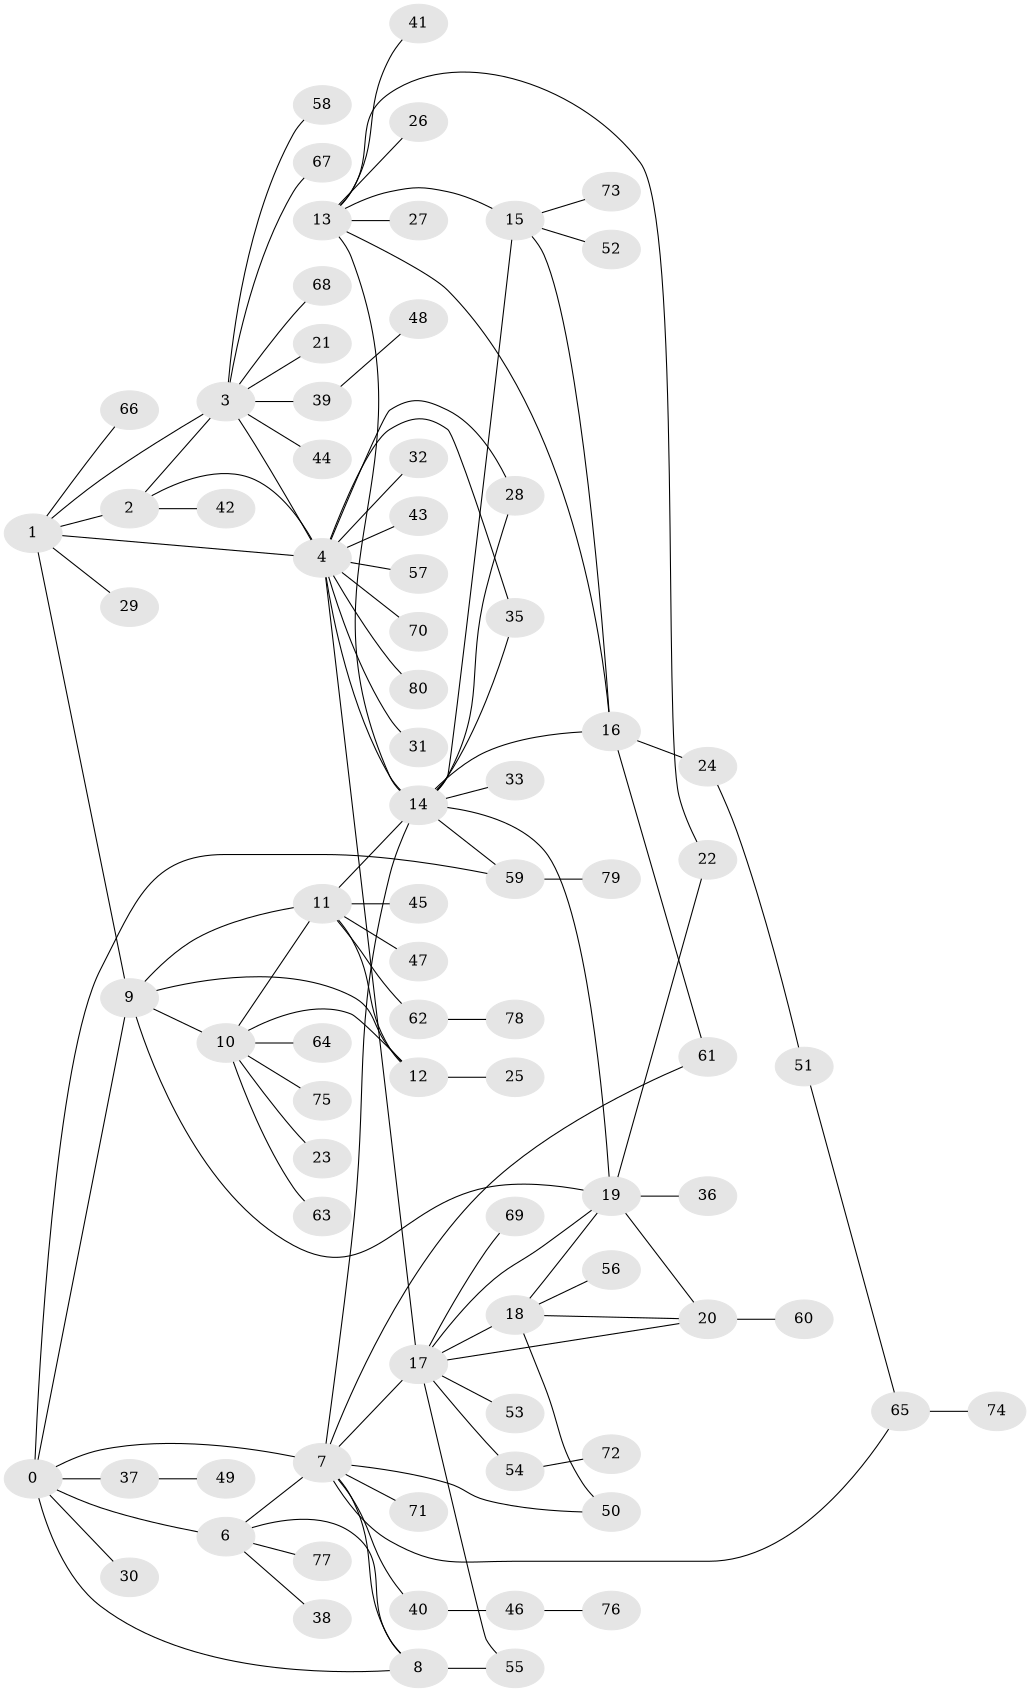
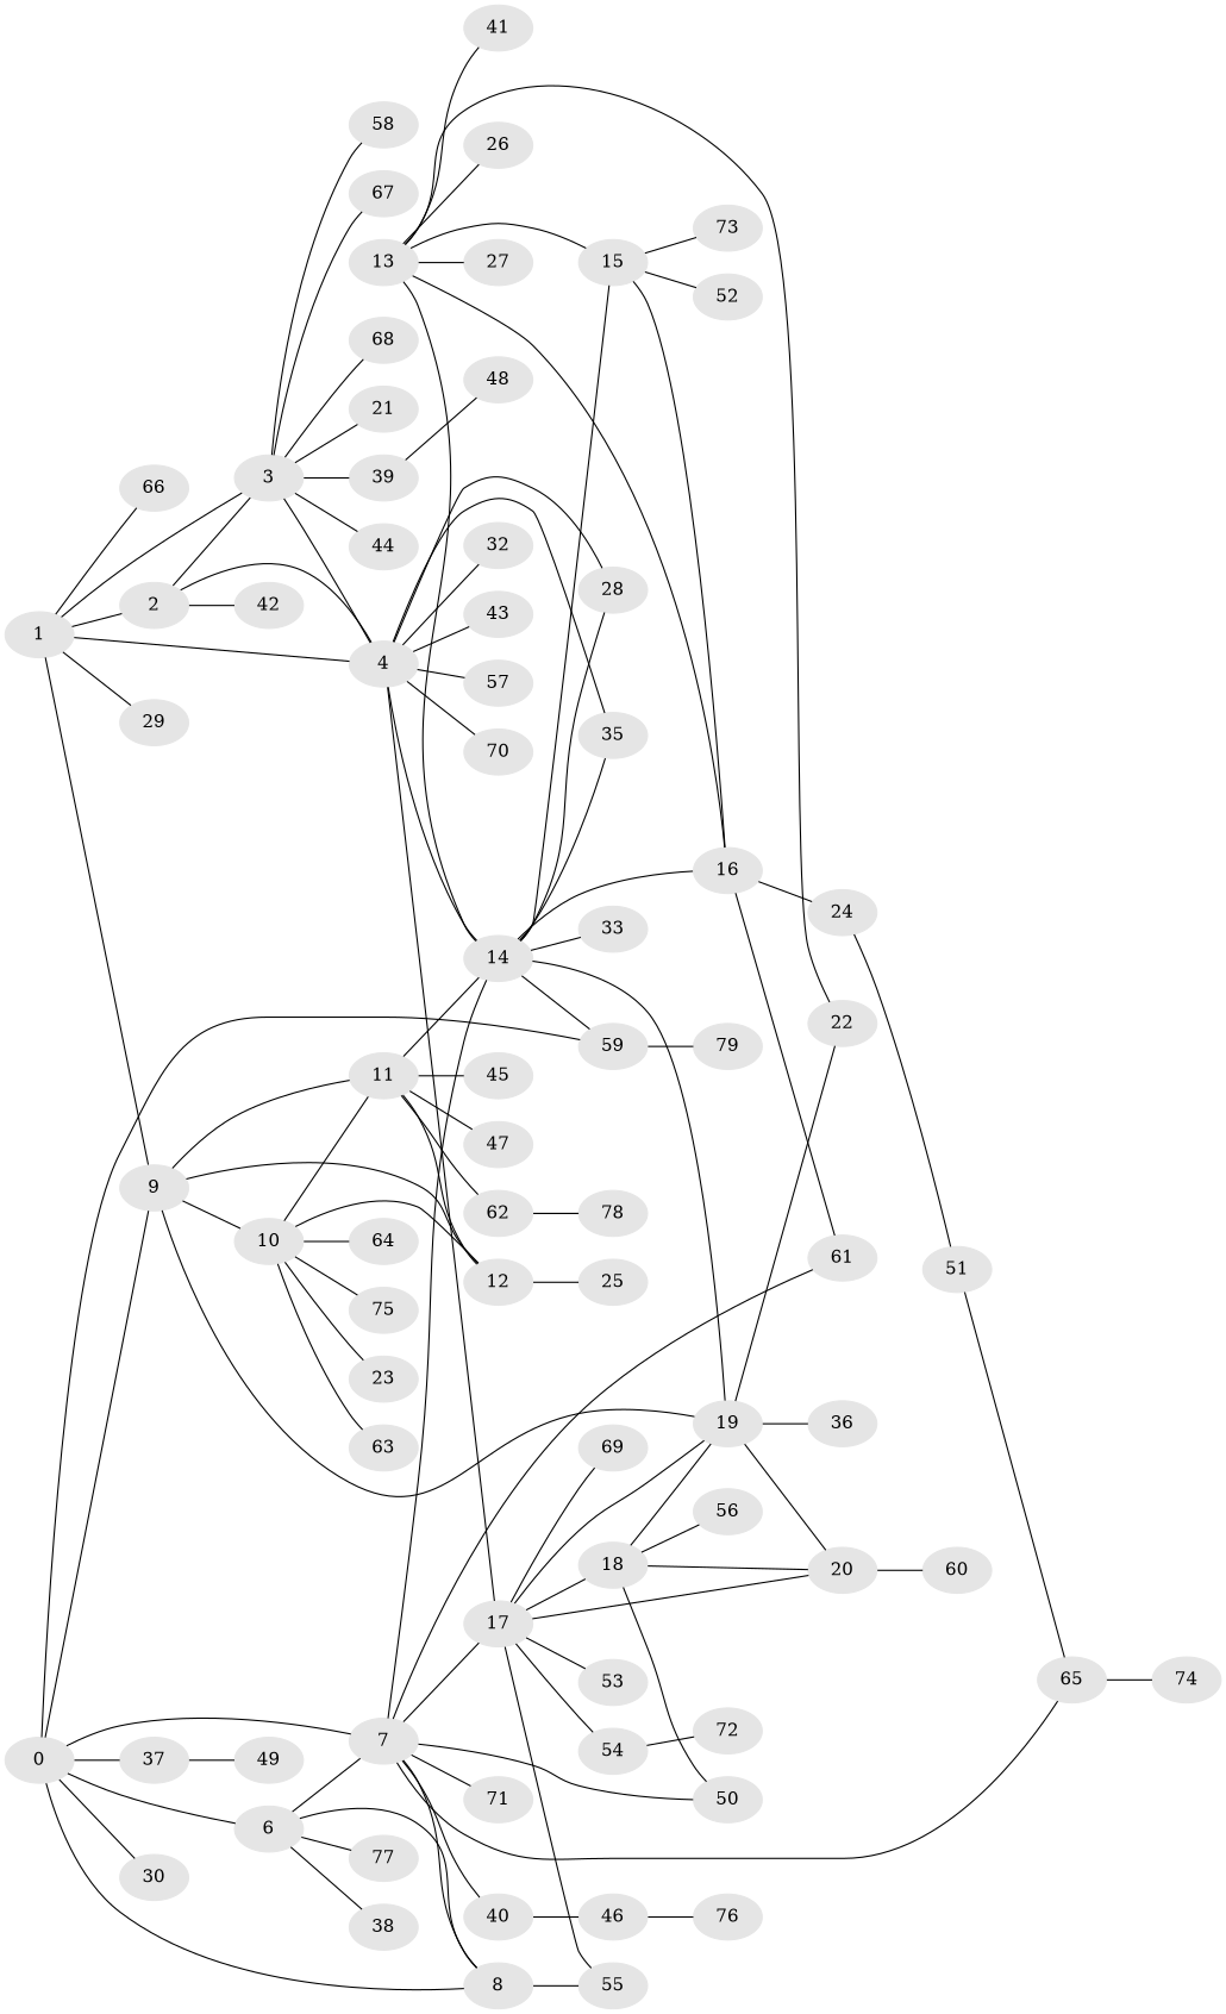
  graph {
    rankdir=LR
    node [color=gray90 style=filled]
    1
    2
    3
    4
    9
    29
    66
    42
    21
    39
    44
    58
    67
    68
    14
    17
    28
-   31
    32
    35
    43
    57
    70
-   80
    10
    11
    12
    19
    7
    8
    40
    50
    61
    65
    71
    48
    59
    15
    16
    33
    55
    18
    20
    53
    54
    69
    n47 [label=0]
    6
    30
    37
    38
    77
    49
    79
    46
    74
    23
    63
    64
    75
    45
    47
    62
    25
    22
    36
    78
    13
    26
    27
    41
    52
    73
    24
    51
    56
    60
    72
    76
    1 -- 2
    1 -- 3
    1 -- 4
    1 -- 9
    1 -- 29
    1 -- 66
    2 -- 3
    2 -- 4
    2 -- 42
    3 -- 4
    3 -- 21
    3 -- 39
    3 -- 44
    3 -- 58
    3 -- 67
    3 -- 68
    4 -- 14
    4 -- 17
    4 -- 28
-   4 -- 31
    4 -- 32
    4 -- 35
    4 -- 43
    4 -- 57
    4 -- 70
-   4 -- 80
    9 -- 10
    9 -- 11
    9 -- 12
    9 -- 19
    39 -- 48
    14 -- 28
    14 -- 35
    14 -- 19
    14 -- 59
    14 -- 15
    14 -- 16
    14 -- 33
    17 -- 19
    17 -- 55
    17 -- 18
    17 -- 20
    17 -- 53
    17 -- 54
    17 -- 69
    10 -- 11
    10 -- 12
    10 -- 23
    10 -- 63
    10 -- 64
    10 -- 75
    11 -- 14
    11 -- 12
    11 -- 45
    11 -- 47
    11 -- 62
    12 -- 25
    19 -- 20
    19 -- 22
    19 -- 36
    7 -- 14
    7 -- 17
    7 -- 8
    7 -- 40
    7 -- 50
    7 -- 61
    7 -- 65
    7 -- 71
    8 -- 55
    40 -- 46
    65 -- 74
    59 -- 79
    15 -- 16
    15 -- 52
    15 -- 73
    16 -- 61
    16 -- 24
    18 -- 19
    18 -- 50
    18 -- 20
    18 -- 56
    20 -- 60
    54 -- 72
    n47 -- 9
    n47 -- 7
    n47 -- 8
    n47 -- 59
    n47 -- 6
    n47 -- 30
    n47 -- 37
    6 -- 7
    6 -- 8
    6 -- 38
    6 -- 77
    37 -- 49
    46 -- 76
    62 -- 78
    13 -- 14
    13 -- 15
    13 -- 16
    13 -- 22
    13 -- 26
    13 -- 27
    13 -- 41
    24 -- 51
    51 -- 65
  }
